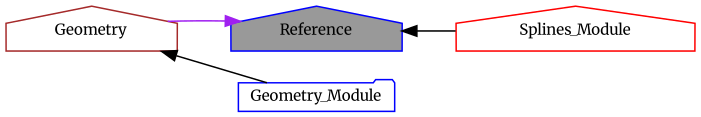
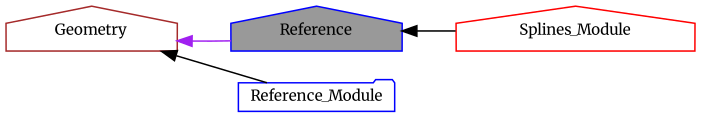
  digraph {
    fontname=Merriweather
    rankdir=LR
    node [color=blue fillcolor=white fontname=Merriweather fontsize=10 shape=house style=filled]
    edge [color=black dir=back fontname=Merriweather fontsize=10 labelfontname=Helvetica labelfontsize=10 shape=plaintext style=solid]
-   n1 [height=0.2 label=Geometry_Module shape=folder width=0.4]
+   n1 [height=0.2 label=Reference_Module shape=folder width=0.4]
    n2 [fillcolor=grey60 fontcolor=black height=0.2 label=Reference width=0.4]
    n3 [color=red height=0.2 label=Splines_Module width=0.4]
    n4 [color=brown height=0.2 label=Geometry width=0.4]
    n2 -> n3
    n4 -> n1
-   n2 -> n4 [color=purple]
+   n4 -> n2 [color=purple]
  }
